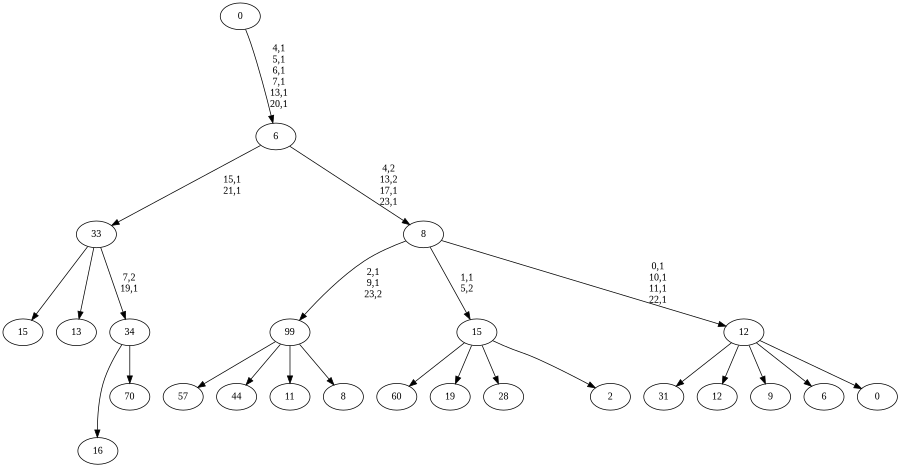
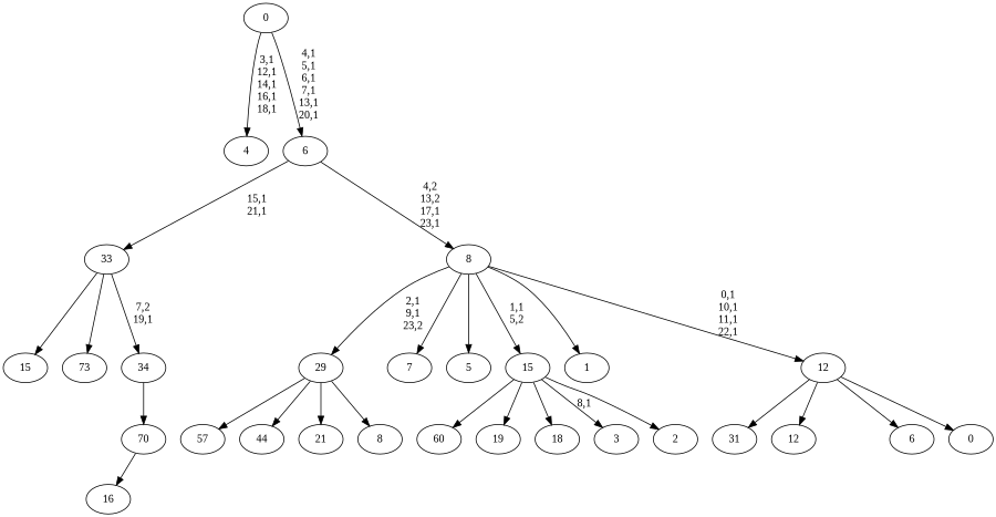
  digraph {
    fontname="Liberation Serif"
    node [fontname="Liberation Serif"]
    edge [fontname="Liberation Serif"]
    n1 [label=31]
    n2 [label=60]
    n3 [label=19]
-   n4 [label=28]
+   n4 [label=18]
    n5 [label=57]
    n6 [label=16]
    n7 [label=15]
    n8 [label=44]
-   n9 [label=13]
+   n9 [label=73]
    n10 [label=12]
-   n11 [label=11]
+   n11 [label=21]
    n12 [label=70]
    34
    33
-   n15 [label=9]
    n16 [label=8]
-   29 [label=99]
+   29
+   n18 [label=7]
    n19 [label=6]
+   n20 [label=5]
+   n21 [label=4]
+   n22 [label=3]
    n23 [label=2]
    15
+   n25 [label=1]
    n26 [label=0]
    12
    8
    6
    0
-   34 -> n6
+   n12 -> n6
    34 -> n12
    33 -> n7
    33 -> n9
    33 -> 34 [label="7,2\n19,1"]
    29 -> n5
    29 -> n8
    29 -> n11
    29 -> n16
    15 -> n2
    15 -> n3
    15 -> n4
+   15 -> n22 [label="8,1"]
    15 -> n23
    12 -> n1
    12 -> n10
-   12 -> n15
    12 -> n19
    12 -> n26
    8 -> 29 [label="2,1\n9,1\n23,2"]
+   8 -> n18
+   8 -> n20
    8 -> 15 [label="1,1\n5,2"]
+   8 -> n25
    8 -> 12 [label="0,1\n10,1\n11,1\n22,1"]
    6 -> 33 [label="15,1\n21,1"]
    6 -> 8 [label="4,2\n13,2\n17,1\n23,1"]
+   0 -> n21 [label="3,1\n12,1\n14,1\n16,1\n18,1"]
    0 -> 6 [label="4,1\n5,1\n6,1\n7,1\n13,1\n20,1"]
  }
